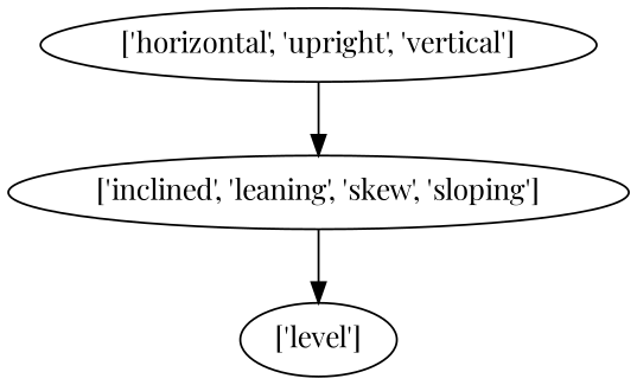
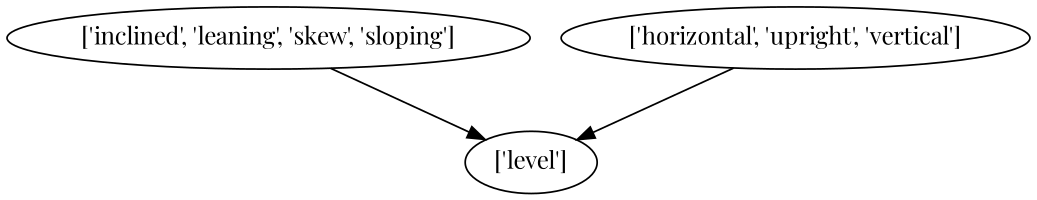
  strict digraph {
    fontname="Playfair Display"
    node [fontname="Playfair Display"]
    edge [fontname="Playfair Display"]
    "['inclined', 'leaning', 'skew', 'sloping']"
    "['level']"
    "['horizontal', 'upright', 'vertical']"
    "['inclined', 'leaning', 'skew', 'sloping']" -> "['level']"
-   "['horizontal', 'upright', 'vertical']" -> "['inclined', 'leaning', 'skew', 'sloping']"
+   "['horizontal', 'upright', 'vertical']" -> "['level']"
  }
